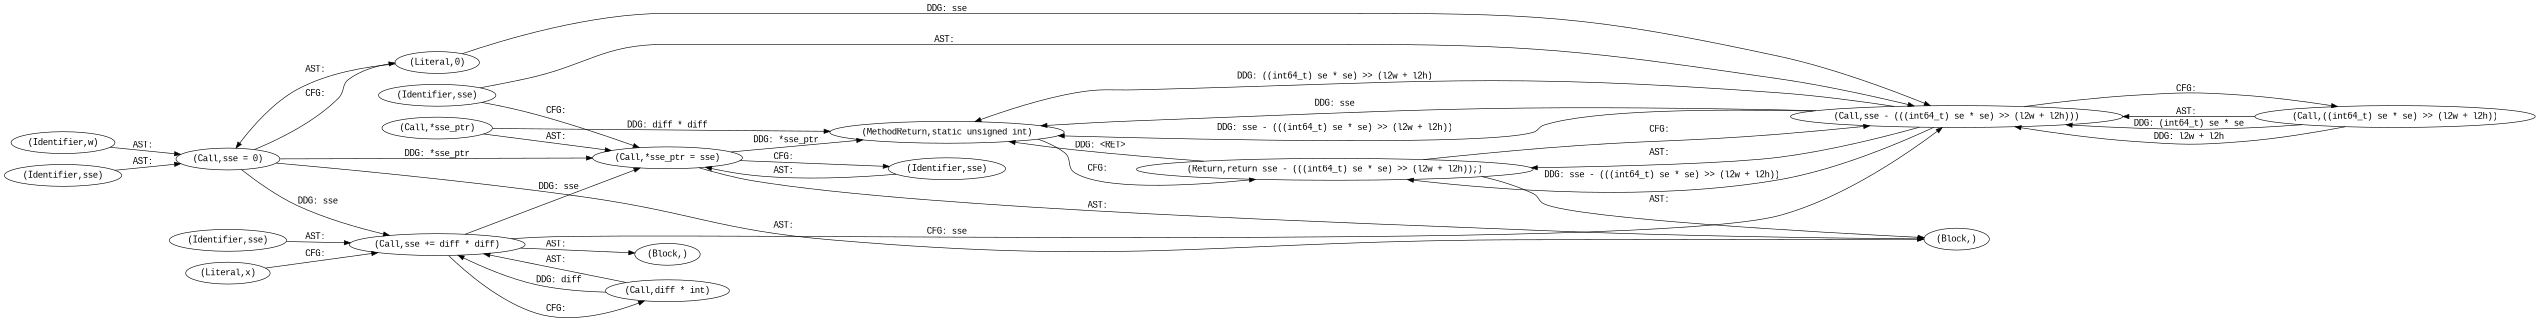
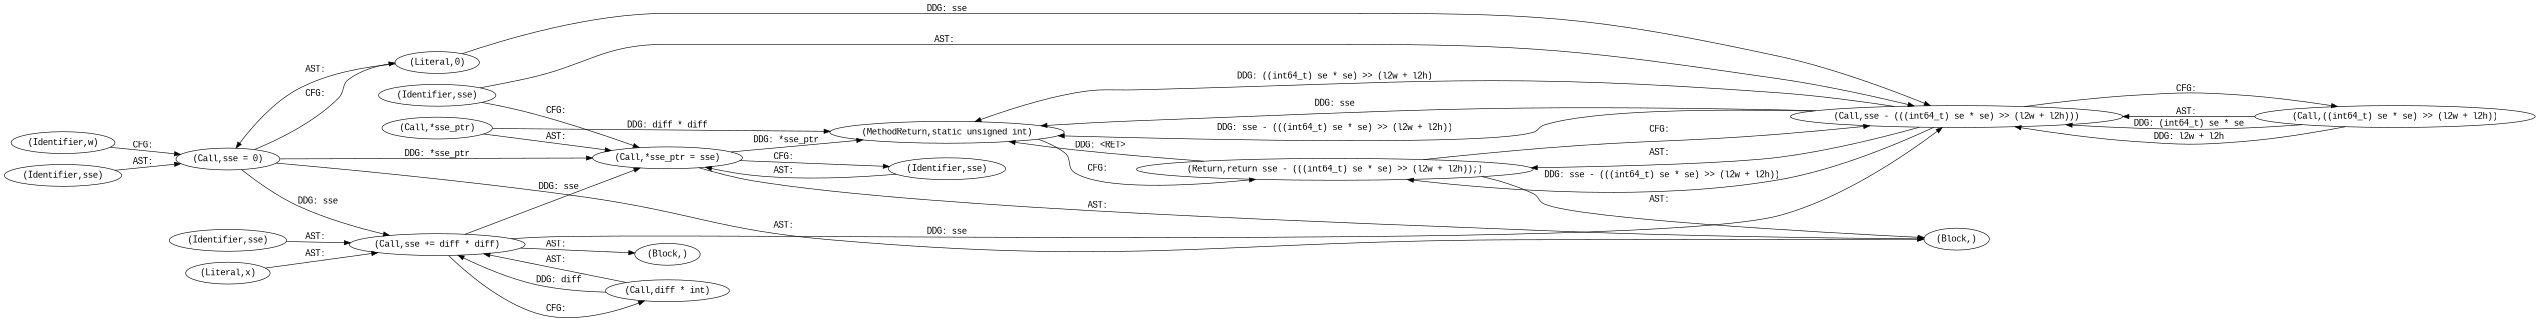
  digraph {
    fontname="Liberation Mono"
    rankdir=LR
    node [fontname="Liberation Mono"]
    edge [fontname="Liberation Mono"]
    n1 [label="(Call,sse = 0)"]
    n2 [label="(Call,sse += diff * diff)"]
    n3 [label="(Call,*sse_ptr = sse)"]
    n4 [label="(Literal,0)"]
    n5 [label="(Block,)"]
    n6 [label="(Call,sse - (((int64_t) se * se) >> (l2w + l2h)))"]
    n7 [label="(Block,)"]
    n8 [label="(Call,diff * int)"]
    n9 [label="(MethodReturn,static unsigned int)"]
    n10 [label="(Identifier,sse)"]
    n11 [label="(Return,return sse - (((int64_t) se * se) >> (l2w + l2h));)"]
    n12 [label="(Call,((int64_t) se * se) >> (l2w + l2h))"]
    n13 [label="(Identifier,w)"]
    n14 [label="(Identifier,sse)"]
    n15 [label="(Literal,x)"]
    n16 [label="(Identifier,sse)"]
    n17 [label="(Identifier,sse)"]
    n18 [label="(Call,*sse_ptr)"]
    n1 -> n2 [label="DDG: sse"]
    n1 -> n3 [label="DDG: *sse_ptr"]
    n1 -> n4 [label="CFG: "]
    n1 -> n5 [label="AST: "]
    n2 -> n3 [label="DDG: sse"]
-   n2 -> n6 [label="CFG: sse"]
+   n2 -> n6 [label="DDG: sse"]
    n2 -> n7 [label="AST: "]
    n2 -> n8 [label="CFG: "]
    n3 -> n5 [label="AST: "]
    n3 -> n9 [label="DDG: *sse_ptr"]
    n3 -> n10 [label="CFG: "]
    n4 -> n1 [label="AST: "]
    n4 -> n6 [label="DDG: sse"]
    n6 -> n9 [label="DDG: ((int64_t) se * se) >> (l2w + l2h)"]
    n6 -> n9 [label="DDG: sse"]
    n6 -> n9 [label="DDG: sse - (((int64_t) se * se) >> (l2w + l2h))"]
    n6 -> n11 [label="AST: "]
    n6 -> n11 [label="DDG: sse - (((int64_t) se * se) >> (l2w + l2h))"]
    n6 -> n12 [label="CFG: "]
    n8 -> n2 [label="AST: "]
    n8 -> n2 [label="DDG: diff"]
    n9 -> n11 [label="CFG: "]
    n10 -> n3 [label="AST: "]
    n11 -> n5 [label="AST: "]
    n11 -> n6 [label="CFG: "]
    n11 -> n9 [label="DDG: <RET>"]
    n12 -> n6 [label="AST: "]
    n12 -> n6 [label="DDG: (int64_t) se * se"]
    n12 -> n6 [label="DDG: l2w + l2h"]
-   n13 -> n1 [label="AST: "]
+   n13 -> n1 [label="CFG: "]
    n14 -> n3 [label="CFG: "]
    n14 -> n6 [label="AST: "]
-   n15 -> n2 [label="CFG: "]
+   n15 -> n2 [label="AST: "]
    n16 -> n1 [label="AST: "]
    n17 -> n2 [label="AST: "]
    n18 -> n3 [label="AST: "]
    n18 -> n9 [label="DDG: diff * diff"]
  }
